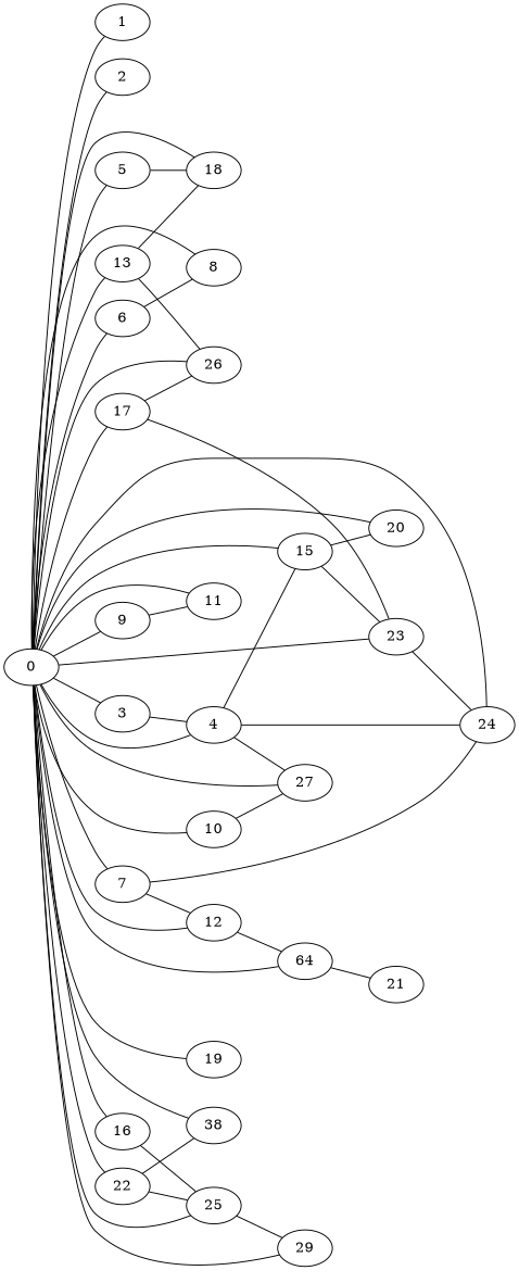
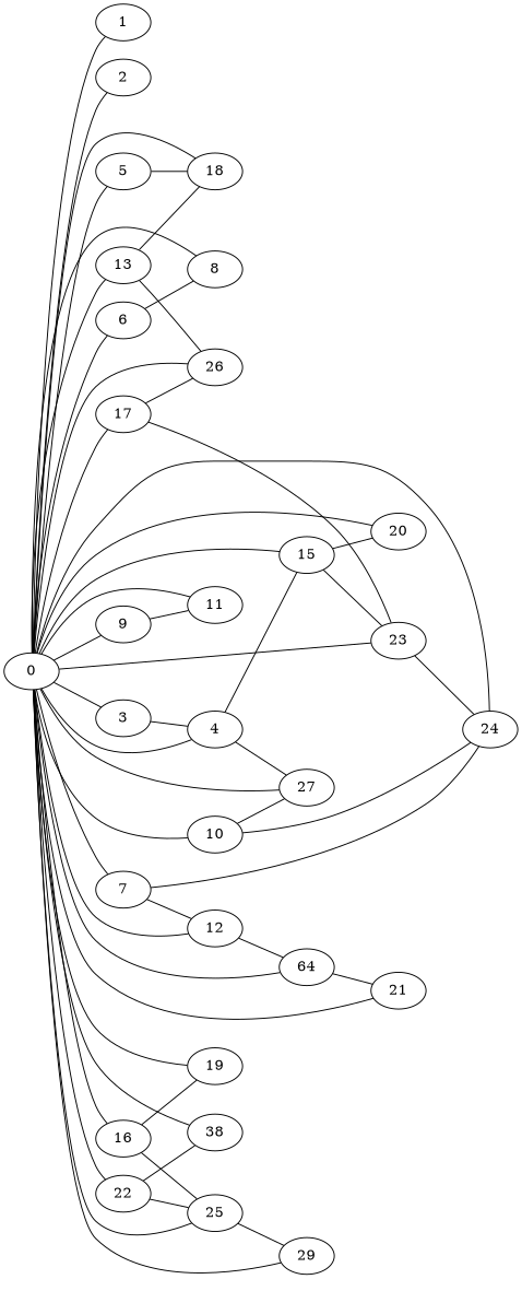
  graph {
    rankdir=LR
    0
    1
    2
    3
    4
    5
    6
    7
    8
    9
    10
    11
    12
    13
    n15 [label=64]
    15
    16
    17
    18
    19
    20
    21
    22
    23
    24
    25
    26
    27
    n29 [label=38]
    29
    0 -- 1
    0 -- 2
    0 -- 3
    0 -- 4
    0 -- 5
    0 -- 6
    0 -- 7
    0 -- 8
    0 -- 9
    0 -- 10
    0 -- 11
    0 -- 12
    0 -- 13
    0 -- n15
    0 -- 15
    0 -- 16
    0 -- 17
    0 -- 18
    0 -- 19
    0 -- 20
+   0 -- 21
    0 -- 22
    0 -- 23
    0 -- 24
    0 -- 25
    0 -- 26
    0 -- 27
    0 -- n29
    0 -- 29
    3 -- 4
    4 -- 15
-   4 -- 24
+   10 -- 24
    4 -- 27
    5 -- 18
    6 -- 8
    7 -- 12
    7 -- 24
    9 -- 11
    10 -- 27
    12 -- n15
    13 -- 18
    13 -- 26
    n15 -- 21
    15 -- 20
    15 -- 23
+   16 -- 19
    16 -- 25
    17 -- 23
    17 -- 26
    22 -- 25
    22 -- n29
    23 -- 24
    25 -- 29
  }
